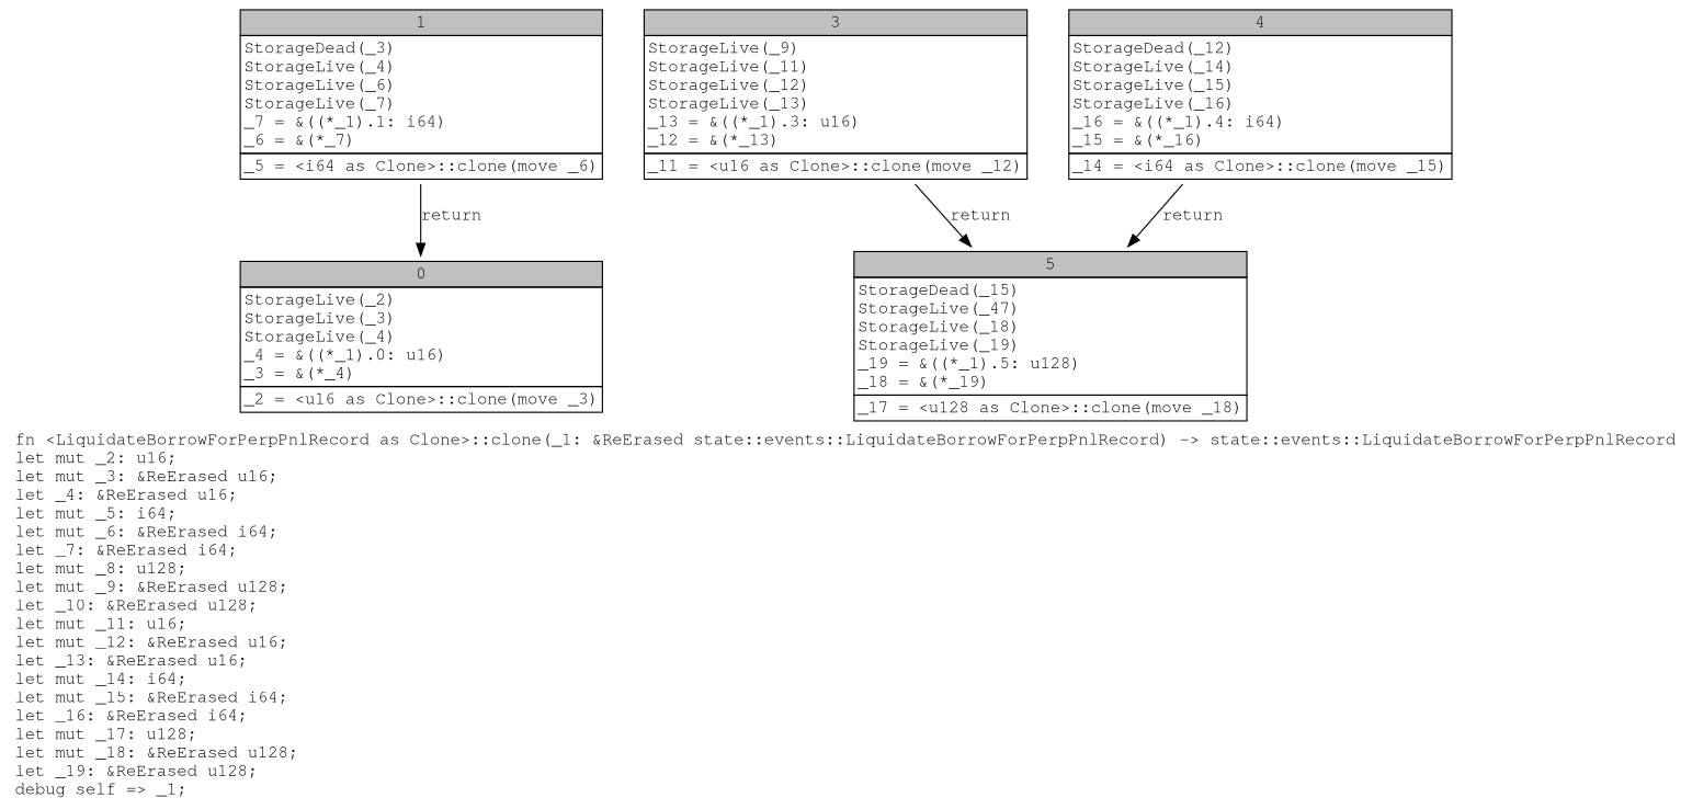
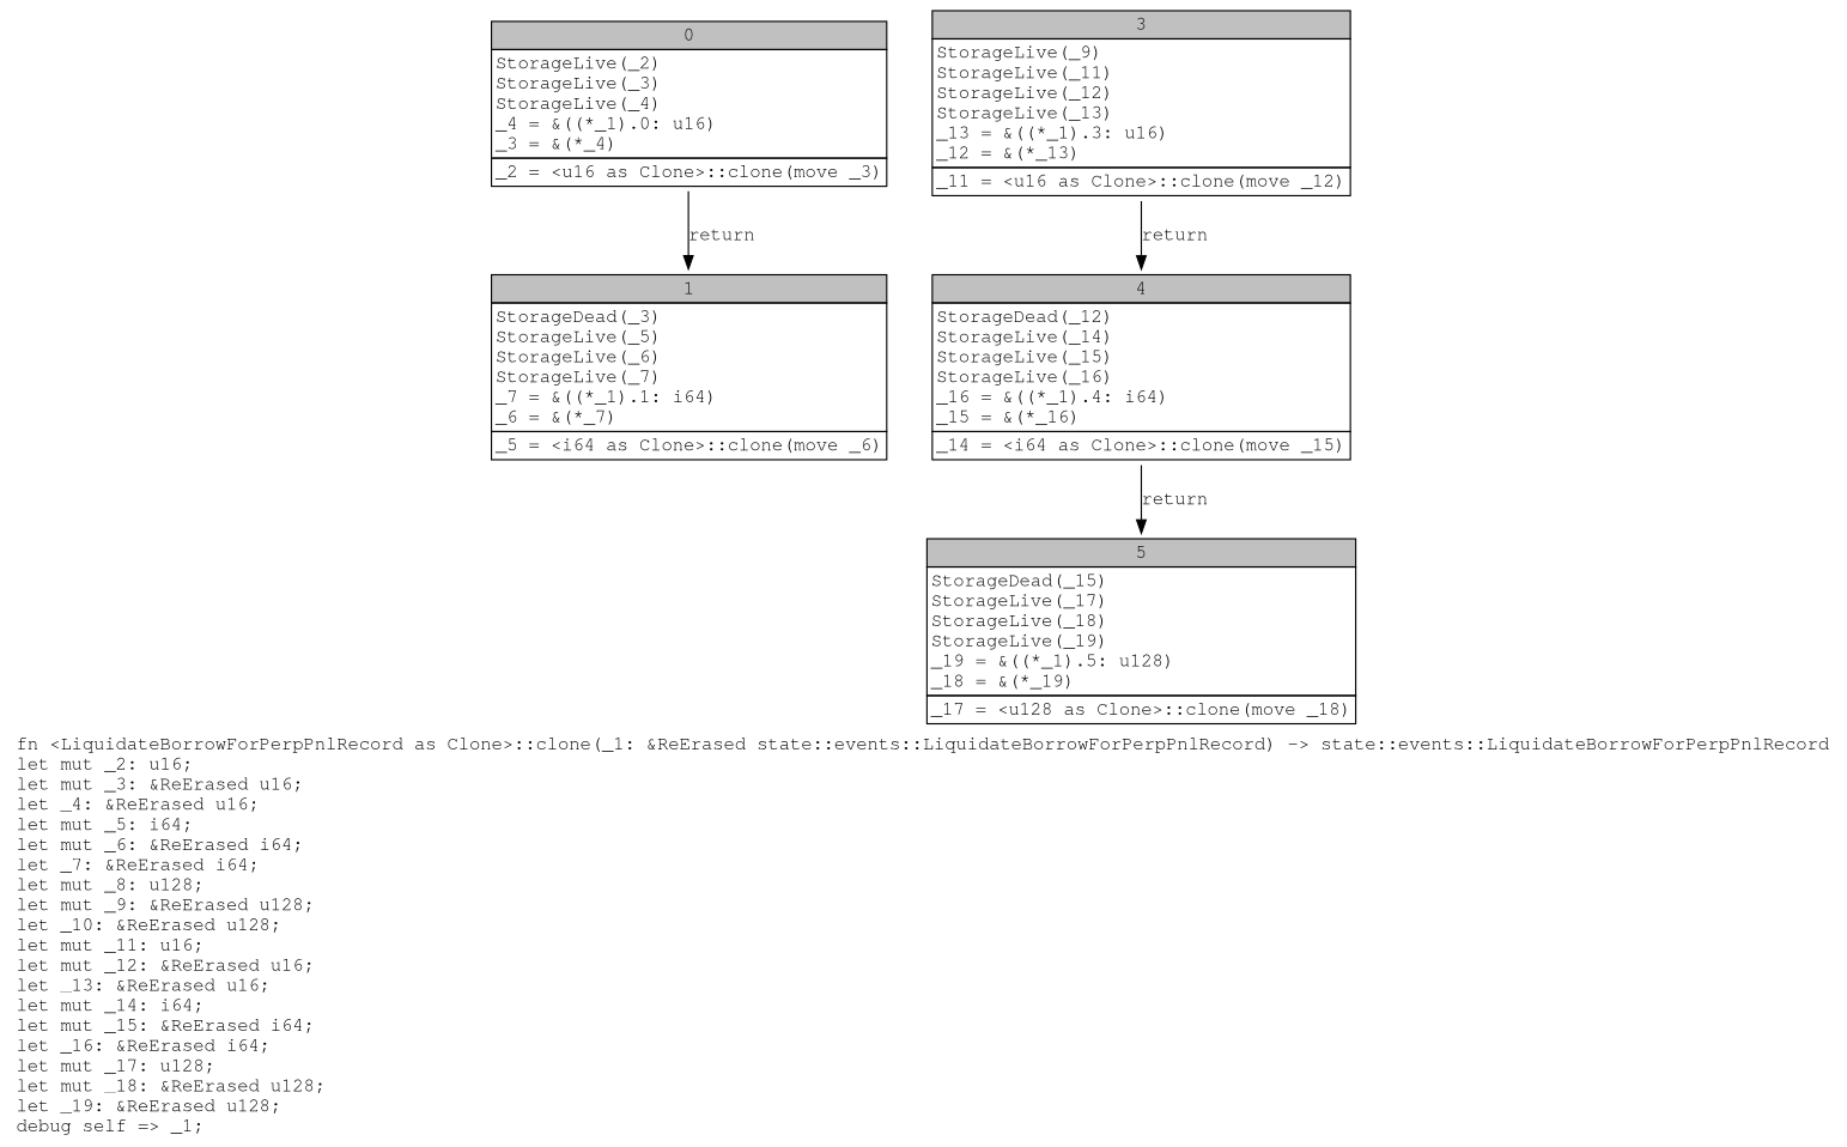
  digraph {
    fontname="Courier, monospace"
    label=<fn &lt;LiquidateBorrowForPerpPnlRecord as Clone&gt;::clone(_1: &amp;ReErased state::events::LiquidateBorrowForPerpPnlRecord) -&gt; state::events::LiquidateBorrowForPerpPnlRecord<br align="left"/>let mut _2: u16;<br align="left"/>let mut _3: &amp;ReErased u16;<br align="left"/>let _4: &amp;ReErased u16;<br align="left"/>let mut _5: i64;<br align="left"/>let mut _6: &amp;ReErased i64;<br align="left"/>let _7: &amp;ReErased i64;<br align="left"/>let mut _8: u128;<br align="left"/>let mut _9: &amp;ReErased u128;<br align="left"/>let _10: &amp;ReErased u128;<br align="left"/>let mut _11: u16;<br align="left"/>let mut _12: &amp;ReErased u16;<br align="left"/>let _13: &amp;ReErased u16;<br align="left"/>let mut _14: i64;<br align="left"/>let mut _15: &amp;ReErased i64;<br align="left"/>let _16: &amp;ReErased i64;<br align="left"/>let mut _17: u128;<br align="left"/>let mut _18: &amp;ReErased u128;<br align="left"/>let _19: &amp;ReErased u128;<br align="left"/>debug self =&gt; _1;<br align="left"/>>
    node [fontname="Courier, monospace" shape=none]
    edge [fontname="Courier, monospace"]
    n1 [label=<<table border="0" cellborder="1" cellspacing="0"><tr><td bgcolor="gray" align="center" colspan="1">0</td></tr><tr><td align="left" balign="left">StorageLive(_2)<br/>StorageLive(_3)<br/>StorageLive(_4)<br/>_4 = &amp;((*_1).0: u16)<br/>_3 = &amp;(*_4)<br/></td></tr><tr><td align="left">_2 = &lt;u16 as Clone&gt;::clone(move _3)</td></tr></table>>]
-   n2 [label=<<table border="0" cellborder="1" cellspacing="0"><tr><td bgcolor="gray" align="center" colspan="1">1</td></tr><tr><td align="left" balign="left">StorageDead(_3)<br/>StorageLive(_4)<br/>StorageLive(_6)<br/>StorageLive(_7)<br/>_7 = &amp;((*_1).1: i64)<br/>_6 = &amp;(*_7)<br/></td></tr><tr><td align="left">_5 = &lt;i64 as Clone&gt;::clone(move _6)</td></tr></table>>]
+   n2 [label=<<table border="0" cellborder="1" cellspacing="0"><tr><td bgcolor="gray" align="center" colspan="1">1</td></tr><tr><td align="left" balign="left">StorageDead(_3)<br/>StorageLive(_5)<br/>StorageLive(_6)<br/>StorageLive(_7)<br/>_7 = &amp;((*_1).1: i64)<br/>_6 = &amp;(*_7)<br/></td></tr><tr><td align="left">_5 = &lt;i64 as Clone&gt;::clone(move _6)</td></tr></table>>]
    n3 [label=<<table border="0" cellborder="1" cellspacing="0"><tr><td bgcolor="gray" align="center" colspan="1">3</td></tr><tr><td align="left" balign="left">StorageLive(_9)<br/>StorageLive(_11)<br/>StorageLive(_12)<br/>StorageLive(_13)<br/>_13 = &amp;((*_1).3: u16)<br/>_12 = &amp;(*_13)<br/></td></tr><tr><td align="left">_11 = &lt;u16 as Clone&gt;::clone(move _12)</td></tr></table>>]
    n4 [label=<<table border="0" cellborder="1" cellspacing="0"><tr><td bgcolor="gray" align="center" colspan="1">4</td></tr><tr><td align="left" balign="left">StorageDead(_12)<br/>StorageLive(_14)<br/>StorageLive(_15)<br/>StorageLive(_16)<br/>_16 = &amp;((*_1).4: i64)<br/>_15 = &amp;(*_16)<br/></td></tr><tr><td align="left">_14 = &lt;i64 as Clone&gt;::clone(move _15)</td></tr></table>>]
-   n5 [label=<<table border="0" cellborder="1" cellspacing="0"><tr><td bgcolor="gray" align="center" colspan="1">5</td></tr><tr><td align="left" balign="left">StorageDead(_15)<br/>StorageLive(_47)<br/>StorageLive(_18)<br/>StorageLive(_19)<br/>_19 = &amp;((*_1).5: u128)<br/>_18 = &amp;(*_19)<br/></td></tr><tr><td align="left">_17 = &lt;u128 as Clone&gt;::clone(move _18)</td></tr></table>>]
-   n2 -> n1 [label=return]
-   n3 -> n5 [label=return]
+   n5 [label=<<table border="0" cellborder="1" cellspacing="0"><tr><td bgcolor="gray" align="center" colspan="1">5</td></tr><tr><td align="left" balign="left">StorageDead(_15)<br/>StorageLive(_17)<br/>StorageLive(_18)<br/>StorageLive(_19)<br/>_19 = &amp;((*_1).5: u128)<br/>_18 = &amp;(*_19)<br/></td></tr><tr><td align="left">_17 = &lt;u128 as Clone&gt;::clone(move _18)</td></tr></table>>]
+   n1 -> n2 [label=return]
+   n3 -> n4 [label=return]
    n4 -> n5 [label=return]
  }
